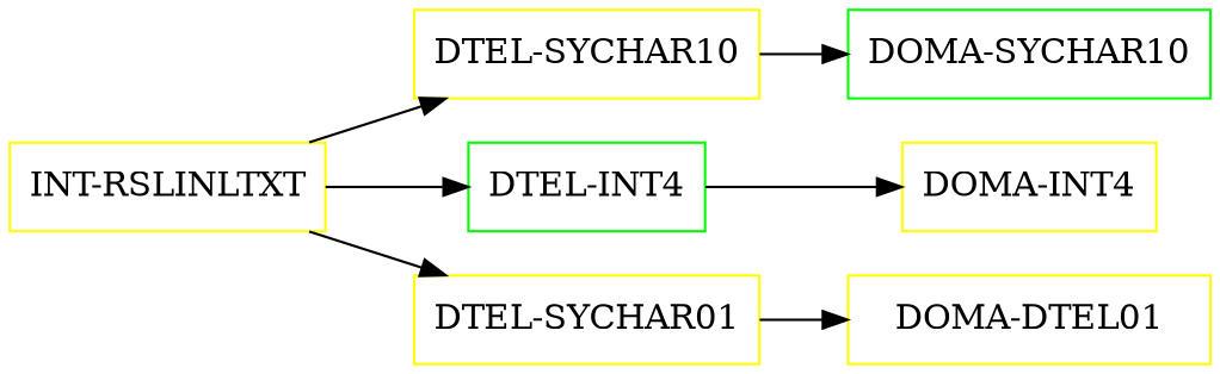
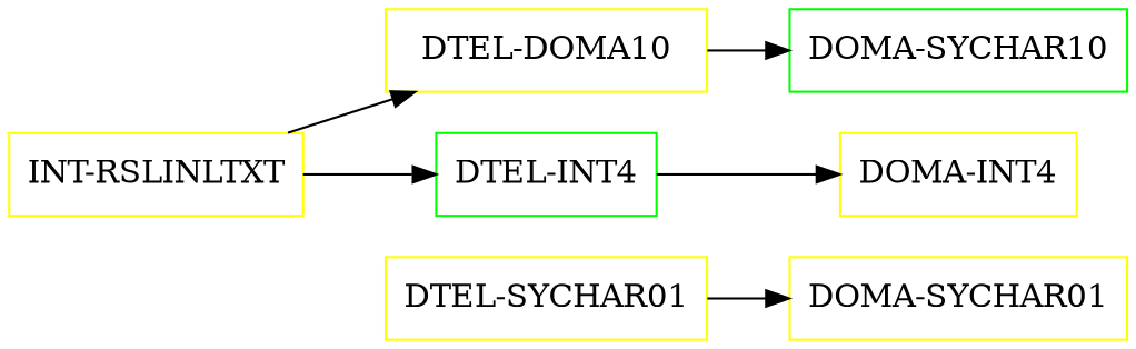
  digraph {
    rankdir=LR
    node [color=yellow shape=box]
    n1 [label="INT-RSLINLTXT"]
-   "DTEL-SYCHAR10"
+   "DTEL-SYCHAR10" [label="DTEL-DOMA10"]
    "DTEL-INT4" [color=green]
    "DTEL-SYCHAR01"
    "DOMA-SYCHAR10" [color=green]
    "DOMA-INT4"
-   "DOMA-SYCHAR01" [label="DOMA-DTEL01"]
+   "DOMA-SYCHAR01"
    n1 -> "DTEL-SYCHAR10"
    n1 -> "DTEL-INT4"
-   n1 -> "DTEL-SYCHAR01"
    "DTEL-SYCHAR10" -> "DOMA-SYCHAR10"
    "DTEL-INT4" -> "DOMA-INT4"
    "DTEL-SYCHAR01" -> "DOMA-SYCHAR01"
  }
